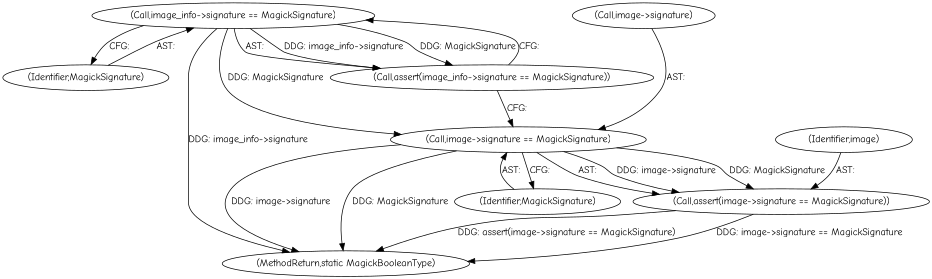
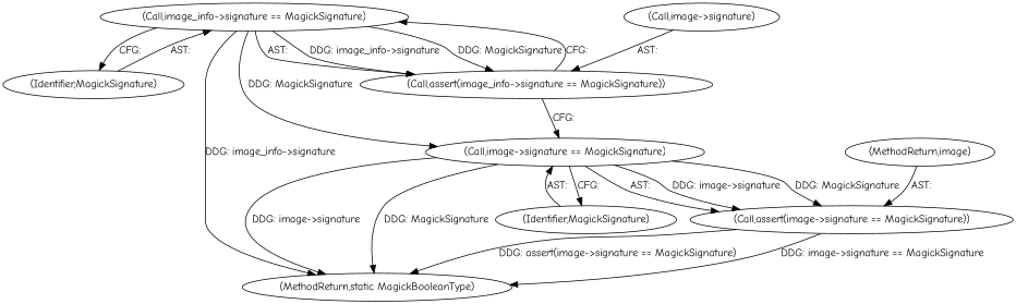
  digraph {
    fontname="Comic Neue"
    node [fontname="Comic Neue"]
    edge [fontname="Comic Neue"]
    n1 [label="(Call,assert(image->signature == MagickSignature))"]
    n2 [label="(MethodReturn,static MagickBooleanType)"]
    n3 [label="(Call,image->signature == MagickSignature)"]
    n4 [label="(Identifier,MagickSignature)"]
    n5 [label="(Call,image_info->signature == MagickSignature)"]
    n6 [label="(Identifier,MagickSignature)"]
    n7 [label="(Call,assert(image_info->signature == MagickSignature))"]
    n8 [label="(Call,image->signature)"]
-   n9 [label="(Identifier,image)"]
+   n9 [label="(MethodReturn,image)"]
    n1 -> n2 [label="DDG: image->signature == MagickSignature"]
    n1 -> n2 [label="DDG: assert(image->signature == MagickSignature)"]
    n3 -> n1 [label="AST: "]
    n3 -> n1 [label="DDG: image->signature"]
    n3 -> n1 [label="DDG: MagickSignature"]
    n3 -> n2 [label="DDG: image->signature"]
    n3 -> n2 [label="DDG: MagickSignature"]
    n3 -> n4 [label="CFG: "]
    n4 -> n3 [label="AST: "]
    n5 -> n2 [label="DDG: image_info->signature"]
    n5 -> n3 [label="DDG: MagickSignature"]
    n5 -> n6 [label="CFG: "]
    n5 -> n7 [label="AST: "]
    n5 -> n7 [label="DDG: image_info->signature"]
    n5 -> n7 [label="DDG: MagickSignature"]
    n6 -> n5 [label="AST: "]
    n7 -> n3 [label="CFG: "]
    n7 -> n5 [label="CFG: "]
-   n8 -> n3 [label="AST: "]
+   n8 -> n7 [label="AST: "]
    n9 -> n1 [label="AST: "]
  }
